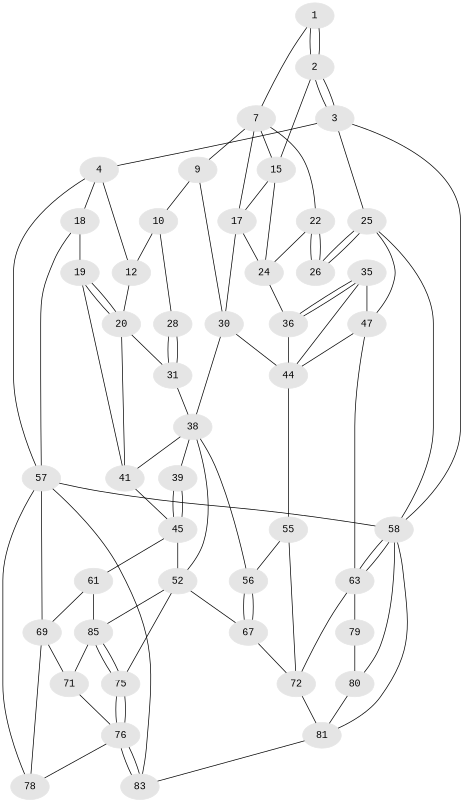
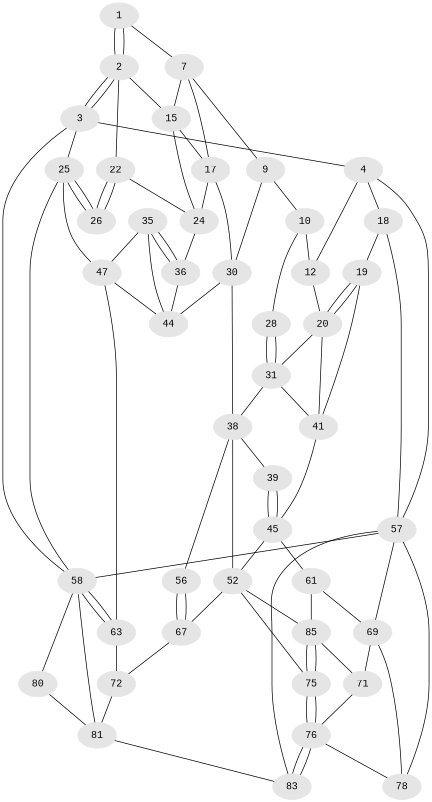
  graph {
    fontname="Liberation Mono"
    node [color=gray90 fontname="Liberation Mono" style=filled]
    edge [fontname="Liberation Mono"]
    2 [super="+14"]
    1
    7 [super="+8"]
    3
    15 [super="+16"]
    22 [super="+23"]
    9 [super="+27"]
    17 [super="+29"]
    4 [super="+5"]
    25 [super="+46"]
    58 [super="+85"]
    24 [super="+33"]
    26 [super="+34"]
    12 [super="+13"]
    18 [super="+50"]
    57 [super="+86"]
    47 [super="+59"]
    63 [super="+74"]
    80 [super="+84"]
    81 [super="+82"]
    20 [super="+32"]
    19 [super="+43"]
    69 [super="+70"]
    78
    83
    10 [super="+21"]
    28
    30 [super="+37"]
    31 [super="+40"]
    38 [super="+51"]
    44 [super="+54"]
    41 [super="+42"]
    36
    45 [super="+53"]
    35 [super="+48"]
    39
    52 [super="+64"]
    56
-   55 [super="+60"]
    n40 [label=85 super="+66"]
    67 [super="+68"]
    75
    61 [super="+62"]
    72 [super="+73"]
-   79
    71
    76 [super="+77"]
    2 -- 3
    2 -- 3
    2 -- 15
-   7 -- 22
+   2 -- 22
    1 -- 2
    1 -- 2
    1 -- 7
    7 -- 15
    7 -- 9
    7 -- 17
    3 -- 4
    3 -- 25
    3 -- 58
    15 -- 17
    15 -- 24
    22 -- 24
    22 -- 26 [weight=2]
    22 -- 26
    9 -- 10
    9 -- 30
    17 -- 24
    17 -- 30
    4 -- 12
    4 -- 18
    4 -- 57
    25 -- 58
    25 -- 26
    25 -- 26
    25 -- 47
    58 -- 63
    58 -- 63
    58 -- 80
    58 -- 81
    24 -- 36
    12 -- 20
    18 -- 57
    18 -- 19
    57 -- 58
    57 -- 69
    57 -- 78
    57 -- 83
    47 -- 63
    47 -- 44
    63 -- 72
-   63 -- 79
    80 -- 81
    81 -- 83
    20 -- 31
    20 -- 41
    19 -- 20
    19 -- 20
    19 -- 41
    69 -- 78
    69 -- 71
    10 -- 12
    10 -- 28
    28 -- 31
    28 -- 31
    30 -- 38
    30 -- 44
    31 -- 38
-   38 -- 41
+   31 -- 41
    38 -- 39
    38 -- 52
    38 -- 56
-   44 -- 55
    41 -- 45
    36 -- 44
    45 -- 52
    45 -- 61
    35 -- 47
    35 -- 44
    35 -- 36
    35 -- 36
    39 -- 45
    39 -- 45
    52 -- n40
    52 -- 67
    52 -- 75
    56 -- 67
    56 -- 67
-   55 -- 56
-   55 -- 72
    n40 -- 75
    n40 -- 75
    n40 -- 71
    67 -- 72
    75 -- 76
    75 -- 76
    61 -- 69
    61 -- n40
    72 -- 81
-   79 -- 80 [weight=2]
    71 -- 76
    76 -- 78
    76 -- 83
    76 -- 83
  }
